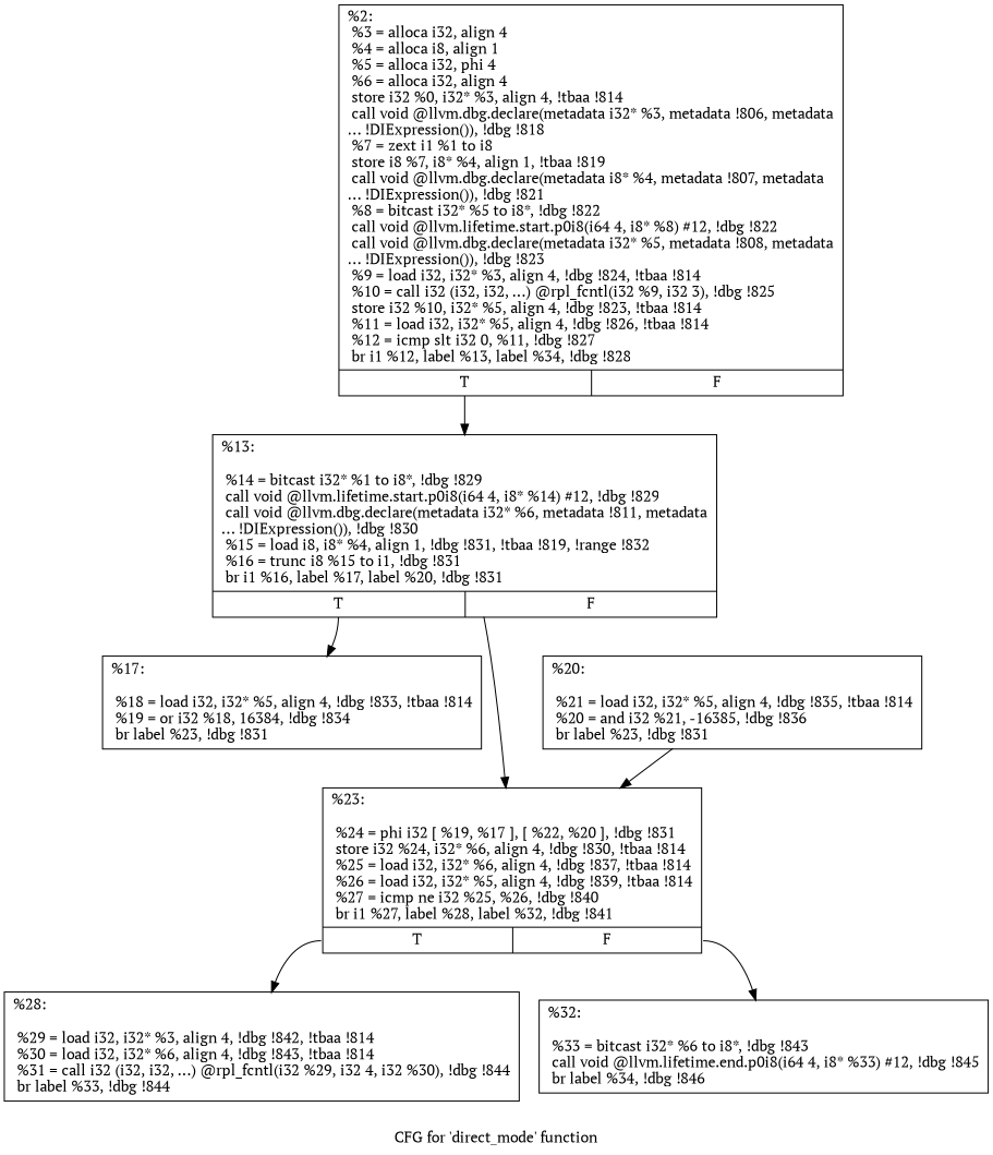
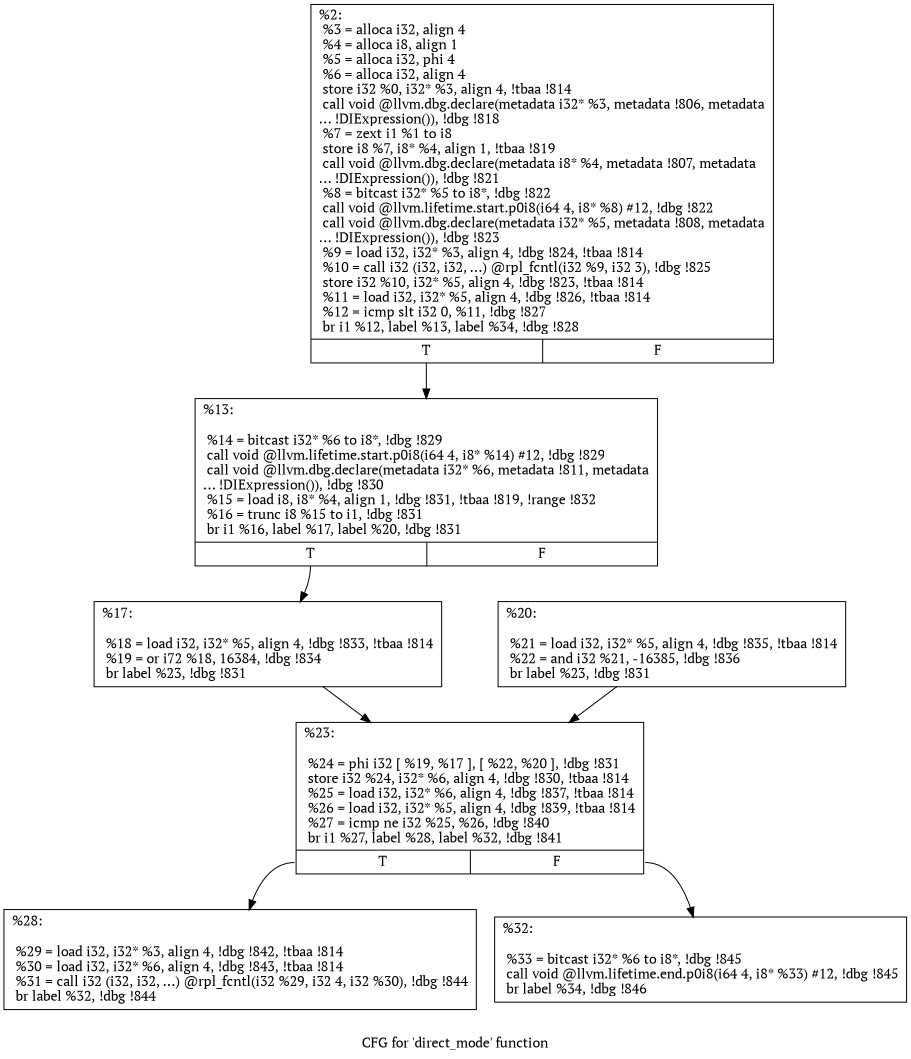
  digraph {
    fontname="PT Serif"
    label="CFG for 'direct_mode' function"
    node [fontname="PT Serif" shape=record]
    edge [fontname="PT Serif" tailport=s0]
    n1 [label="{%2:\l  %3 = alloca i32, align 4\l  %4 = alloca i8, align 1\l  %5 = alloca i32, phi 4\l  %6 = alloca i32, align 4\l  store i32 %0, i32* %3, align 4, !tbaa !814\l  call void @llvm.dbg.declare(metadata i32* %3, metadata !806, metadata\l... !DIExpression()), !dbg !818\l  %7 = zext i1 %1 to i8\l  store i8 %7, i8* %4, align 1, !tbaa !819\l  call void @llvm.dbg.declare(metadata i8* %4, metadata !807, metadata\l... !DIExpression()), !dbg !821\l  %8 = bitcast i32* %5 to i8*, !dbg !822\l  call void @llvm.lifetime.start.p0i8(i64 4, i8* %8) #12, !dbg !822\l  call void @llvm.dbg.declare(metadata i32* %5, metadata !808, metadata\l... !DIExpression()), !dbg !823\l  %9 = load i32, i32* %3, align 4, !dbg !824, !tbaa !814\l  %10 = call i32 (i32, i32, ...) @rpl_fcntl(i32 %9, i32 3), !dbg !825\l  store i32 %10, i32* %5, align 4, !dbg !823, !tbaa !814\l  %11 = load i32, i32* %5, align 4, !dbg !826, !tbaa !814\l  %12 = icmp slt i32 0, %11, !dbg !827\l  br i1 %12, label %13, label %34, !dbg !828\l|{<s0>T|<s1>F}}"]
-   n2 [label="{%13:\l\l  %14 = bitcast i32* %1 to i8*, !dbg !829\l  call void @llvm.lifetime.start.p0i8(i64 4, i8* %14) #12, !dbg !829\l  call void @llvm.dbg.declare(metadata i32* %6, metadata !811, metadata\l... !DIExpression()), !dbg !830\l  %15 = load i8, i8* %4, align 1, !dbg !831, !tbaa !819, !range !832\l  %16 = trunc i8 %15 to i1, !dbg !831\l  br i1 %16, label %17, label %20, !dbg !831\l|{<s0>T|<s1>F}}"]
-   n3 [label="{%17:\l\l  %18 = load i32, i32* %5, align 4, !dbg !833, !tbaa !814\l  %19 = or i32 %18, 16384, !dbg !834\l  br label %23, !dbg !831\l}"]
+   n2 [label="{%13:\l\l  %14 = bitcast i32* %6 to i8*, !dbg !829\l  call void @llvm.lifetime.start.p0i8(i64 4, i8* %14) #12, !dbg !829\l  call void @llvm.dbg.declare(metadata i32* %6, metadata !811, metadata\l... !DIExpression()), !dbg !830\l  %15 = load i8, i8* %4, align 1, !dbg !831, !tbaa !819, !range !832\l  %16 = trunc i8 %15 to i1, !dbg !831\l  br i1 %16, label %17, label %20, !dbg !831\l|{<s0>T|<s1>F}}"]
+   n3 [label="{%17:\l\l  %18 = load i32, i32* %5, align 4, !dbg !833, !tbaa !814\l  %19 = or i72 %18, 16384, !dbg !834\l  br label %23, !dbg !831\l}"]
    n4 [label="{%23:\l\l  %24 = phi i32 [ %19, %17 ], [ %22, %20 ], !dbg !831\l  store i32 %24, i32* %6, align 4, !dbg !830, !tbaa !814\l  %25 = load i32, i32* %6, align 4, !dbg !837, !tbaa !814\l  %26 = load i32, i32* %5, align 4, !dbg !839, !tbaa !814\l  %27 = icmp ne i32 %25, %26, !dbg !840\l  br i1 %27, label %28, label %32, !dbg !841\l|{<s0>T|<s1>F}}"]
-   n5 [label="{%20:\l\l  %21 = load i32, i32* %5, align 4, !dbg !835, !tbaa !814\l  %20 = and i32 %21, -16385, !dbg !836\l  br label %23, !dbg !831\l}"]
-   n6 [label="{%28:\l\l  %29 = load i32, i32* %3, align 4, !dbg !842, !tbaa !814\l  %30 = load i32, i32* %6, align 4, !dbg !843, !tbaa !814\l  %31 = call i32 (i32, i32, ...) @rpl_fcntl(i32 %29, i32 4, i32 %30), !dbg !844\l  br label %33, !dbg !844\l}"]
-   n7 [label="{%32:\l\l  %33 = bitcast i32* %6 to i8*, !dbg !843\l  call void @llvm.lifetime.end.p0i8(i64 4, i8* %33) #12, !dbg !845\l  br label %34, !dbg !846\l}"]
+   n5 [label="{%20:\l\l  %21 = load i32, i32* %5, align 4, !dbg !835, !tbaa !814\l  %22 = and i32 %21, -16385, !dbg !836\l  br label %23, !dbg !831\l}"]
+   n6 [label="{%28:\l\l  %29 = load i32, i32* %3, align 4, !dbg !842, !tbaa !814\l  %30 = load i32, i32* %6, align 4, !dbg !843, !tbaa !814\l  %31 = call i32 (i32, i32, ...) @rpl_fcntl(i32 %29, i32 4, i32 %30), !dbg !844\l  br label %32, !dbg !844\l}"]
+   n7 [label="{%32:\l\l  %33 = bitcast i32* %6 to i8*, !dbg !845\l  call void @llvm.lifetime.end.p0i8(i64 4, i8* %33) #12, !dbg !845\l  br label %34, !dbg !846\l}"]
    n1 -> n2
    n2 -> n3
-   n2 -> n4 [tailport=""]
+   n3 -> n4 [tailport=""]
    n4 -> n6
    n4 -> n7 [tailport=s1]
    n5 -> n4 [tailport=""]
  }
